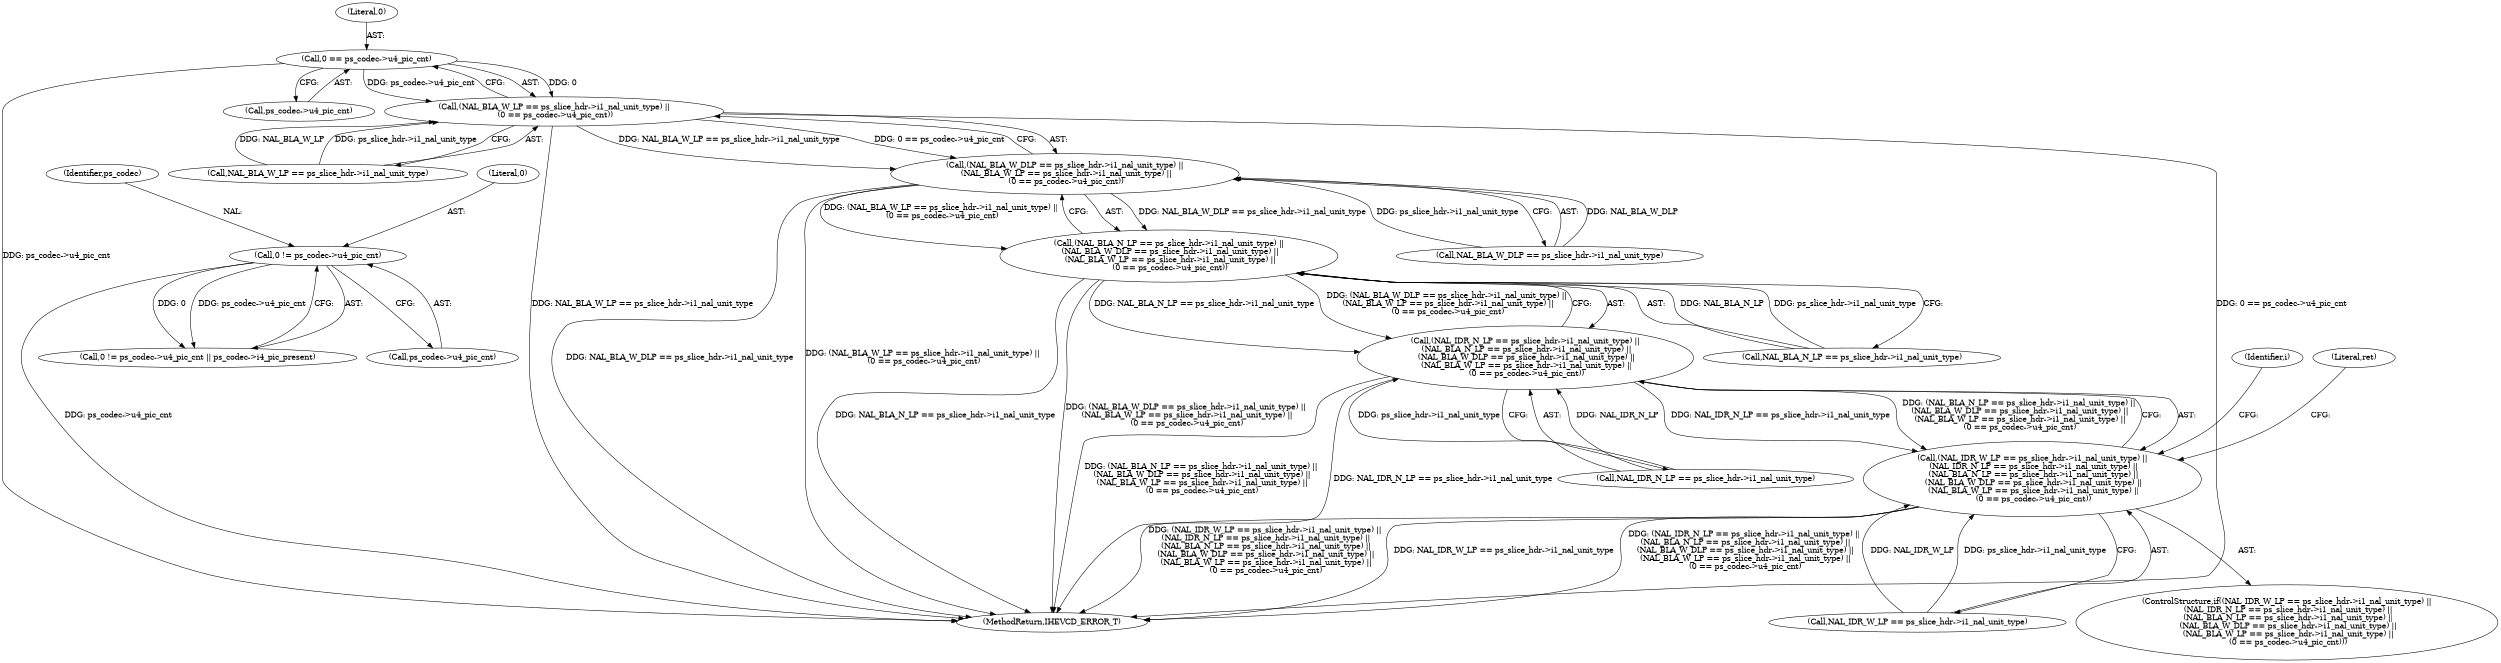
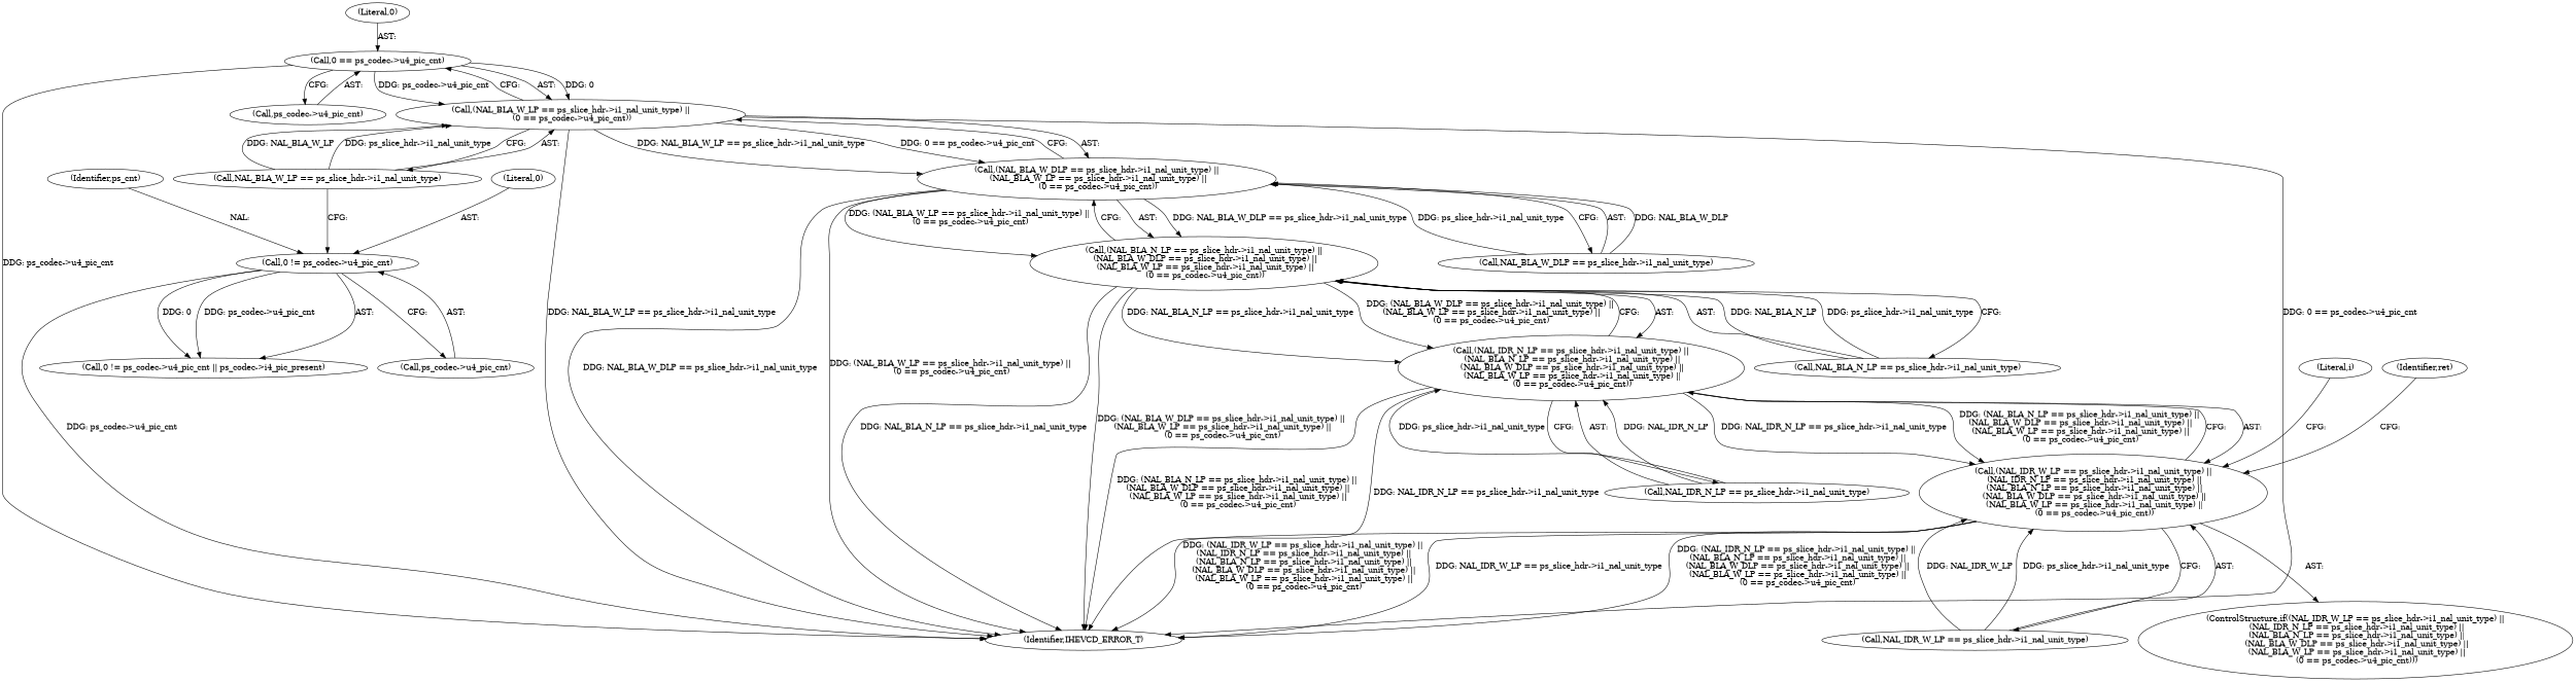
  digraph {
    n1 [label="(Call,0 == ps_codec->u4_pic_cnt)"]
    n2 [label="(Call,(NAL_BLA_W_LP == ps_slice_hdr->i1_nal_unit_type) ||\n (0 == ps_codec->u4_pic_cnt))"]
    n3 [label="(Call,ps_codec->u4_pic_cnt)"]
-   n4 [label="(MethodReturn,IHEVCD_ERROR_T)"]
+   n4 [label="(Identifier,IHEVCD_ERROR_T)"]
    n5 [label="(Call,(NAL_BLA_W_DLP == ps_slice_hdr->i1_nal_unit_type) ||\n (NAL_BLA_W_LP == ps_slice_hdr->i1_nal_unit_type) ||\n (0 == ps_codec->u4_pic_cnt))"]
    n6 [label="(Call,NAL_BLA_W_LP == ps_slice_hdr->i1_nal_unit_type)"]
    n7 [label="(Call,0 != ps_codec->u4_pic_cnt)"]
    n8 [label="(Call,0 != ps_codec->u4_pic_cnt || ps_codec->i4_pic_present)"]
    n9 [label="(Call,ps_codec->u4_pic_cnt)"]
    n10 [label="(Call,(NAL_BLA_N_LP == ps_slice_hdr->i1_nal_unit_type) ||\n (NAL_BLA_W_DLP == ps_slice_hdr->i1_nal_unit_type) ||\n (NAL_BLA_W_LP == ps_slice_hdr->i1_nal_unit_type) ||\n (0 == ps_codec->u4_pic_cnt))"]
    n11 [label="(Call,NAL_BLA_W_DLP == ps_slice_hdr->i1_nal_unit_type)"]
    n12 [label="(Call,(NAL_IDR_N_LP == ps_slice_hdr->i1_nal_unit_type) ||\n (NAL_BLA_N_LP == ps_slice_hdr->i1_nal_unit_type) ||\n (NAL_BLA_W_DLP == ps_slice_hdr->i1_nal_unit_type) ||\n (NAL_BLA_W_LP == ps_slice_hdr->i1_nal_unit_type) ||\n (0 == ps_codec->u4_pic_cnt))"]
    n13 [label="(Call,NAL_BLA_N_LP == ps_slice_hdr->i1_nal_unit_type)"]
    n14 [label="(Call,(NAL_IDR_W_LP == ps_slice_hdr->i1_nal_unit_type) ||\n (NAL_IDR_N_LP == ps_slice_hdr->i1_nal_unit_type) ||\n (NAL_BLA_N_LP == ps_slice_hdr->i1_nal_unit_type) ||\n (NAL_BLA_W_DLP == ps_slice_hdr->i1_nal_unit_type) ||\n (NAL_BLA_W_LP == ps_slice_hdr->i1_nal_unit_type) ||\n (0 == ps_codec->u4_pic_cnt))"]
    n15 [label="(Call,NAL_IDR_N_LP == ps_slice_hdr->i1_nal_unit_type)"]
    n16 [label="(Call,NAL_IDR_W_LP == ps_slice_hdr->i1_nal_unit_type)"]
    n17 [label="(ControlStructure,if((NAL_IDR_W_LP == ps_slice_hdr->i1_nal_unit_type) ||\n (NAL_IDR_N_LP == ps_slice_hdr->i1_nal_unit_type) ||\n (NAL_BLA_N_LP == ps_slice_hdr->i1_nal_unit_type) ||\n (NAL_BLA_W_DLP == ps_slice_hdr->i1_nal_unit_type) ||\n (NAL_BLA_W_LP == ps_slice_hdr->i1_nal_unit_type) ||\n (0 == ps_codec->u4_pic_cnt)))"]
-   n18 [label="(Literal,ret)"]
-   n19 [label="(Identifier,ps_codec)"]
+   n18 [label="(Identifier,ret)"]
+   n19 [label="(Identifier,ps_cnt)"]
    n20 [label="(Literal,0)"]
-   n21 [label="(Identifier,i)"]
+   n21 [label="(Literal,i)"]
    n22 [label="(Literal,0)"]
    n1 -> n2 [label="AST: "]
    n1 -> n2 [label="DDG: 0"]
    n1 -> n2 [label="DDG: ps_codec->u4_pic_cnt"]
    n1 -> n3 [label="CFG: "]
    n1 -> n4 [label="DDG: ps_codec->u4_pic_cnt"]
    n2 -> n1 [label="CFG: "]
    n2 -> n4 [label="DDG: NAL_BLA_W_LP == ps_slice_hdr->i1_nal_unit_type"]
    n2 -> n4 [label="DDG: 0 == ps_codec->u4_pic_cnt"]
    n2 -> n5 [label="AST: "]
    n2 -> n5 [label="DDG: NAL_BLA_W_LP == ps_slice_hdr->i1_nal_unit_type"]
    n2 -> n5 [label="DDG: 0 == ps_codec->u4_pic_cnt"]
    n2 -> n6 [label="CFG: "]
    n3 -> n1 [label="AST: "]
    n5 -> n2 [label="CFG: "]
    n5 -> n4 [label="DDG: NAL_BLA_W_DLP == ps_slice_hdr->i1_nal_unit_type"]
    n5 -> n4 [label="DDG: (NAL_BLA_W_LP == ps_slice_hdr->i1_nal_unit_type) ||\n (0 == ps_codec->u4_pic_cnt)"]
    n5 -> n10 [label="AST: "]
    n5 -> n10 [label="DDG: NAL_BLA_W_DLP == ps_slice_hdr->i1_nal_unit_type"]
    n5 -> n10 [label="DDG: (NAL_BLA_W_LP == ps_slice_hdr->i1_nal_unit_type) ||\n (0 == ps_codec->u4_pic_cnt)"]
    n5 -> n11 [label="CFG: "]
    n6 -> n2 [label="AST: "]
    n6 -> n2 [label="DDG: NAL_BLA_W_LP"]
    n6 -> n2 [label="DDG: ps_slice_hdr->i1_nal_unit_type"]
    n7 -> n4 [label="DDG: ps_codec->u4_pic_cnt"]
    n7 -> n8 [label="AST: "]
    n7 -> n8 [label="DDG: 0"]
    n7 -> n8 [label="DDG: ps_codec->u4_pic_cnt"]
    n7 -> n9 [label="CFG: "]
-   n8 -> n7 [label="CFG: "]
+   n6 -> n7 [label="CFG: "]
    n9 -> n7 [label="AST: "]
    n10 -> n4 [label="DDG: NAL_BLA_N_LP == ps_slice_hdr->i1_nal_unit_type"]
    n10 -> n4 [label="DDG: (NAL_BLA_W_DLP == ps_slice_hdr->i1_nal_unit_type) ||\n (NAL_BLA_W_LP == ps_slice_hdr->i1_nal_unit_type) ||\n (0 == ps_codec->u4_pic_cnt)"]
    n10 -> n5 [label="CFG: "]
    n10 -> n12 [label="AST: "]
    n10 -> n12 [label="DDG: NAL_BLA_N_LP == ps_slice_hdr->i1_nal_unit_type"]
    n10 -> n12 [label="DDG: (NAL_BLA_W_DLP == ps_slice_hdr->i1_nal_unit_type) ||\n (NAL_BLA_W_LP == ps_slice_hdr->i1_nal_unit_type) ||\n (0 == ps_codec->u4_pic_cnt)"]
    n10 -> n13 [label="CFG: "]
    n11 -> n5 [label="AST: "]
    n11 -> n5 [label="DDG: NAL_BLA_W_DLP"]
    n11 -> n5 [label="DDG: ps_slice_hdr->i1_nal_unit_type"]
    n12 -> n4 [label="DDG: (NAL_BLA_N_LP == ps_slice_hdr->i1_nal_unit_type) ||\n (NAL_BLA_W_DLP == ps_slice_hdr->i1_nal_unit_type) ||\n (NAL_BLA_W_LP == ps_slice_hdr->i1_nal_unit_type) ||\n (0 == ps_codec->u4_pic_cnt)"]
    n12 -> n4 [label="DDG: NAL_IDR_N_LP == ps_slice_hdr->i1_nal_unit_type"]
    n12 -> n10 [label="CFG: "]
    n12 -> n14 [label="AST: "]
    n12 -> n14 [label="DDG: NAL_IDR_N_LP == ps_slice_hdr->i1_nal_unit_type"]
    n12 -> n14 [label="DDG: (NAL_BLA_N_LP == ps_slice_hdr->i1_nal_unit_type) ||\n (NAL_BLA_W_DLP == ps_slice_hdr->i1_nal_unit_type) ||\n (NAL_BLA_W_LP == ps_slice_hdr->i1_nal_unit_type) ||\n (0 == ps_codec->u4_pic_cnt)"]
    n12 -> n15 [label="CFG: "]
    n13 -> n10 [label="AST: "]
    n13 -> n10 [label="DDG: NAL_BLA_N_LP"]
    n13 -> n10 [label="DDG: ps_slice_hdr->i1_nal_unit_type"]
    n14 -> n4 [label="DDG: (NAL_IDR_W_LP == ps_slice_hdr->i1_nal_unit_type) ||\n (NAL_IDR_N_LP == ps_slice_hdr->i1_nal_unit_type) ||\n (NAL_BLA_N_LP == ps_slice_hdr->i1_nal_unit_type) ||\n (NAL_BLA_W_DLP == ps_slice_hdr->i1_nal_unit_type) ||\n (NAL_BLA_W_LP == ps_slice_hdr->i1_nal_unit_type) ||\n (0 == ps_codec->u4_pic_cnt)"]
    n14 -> n4 [label="DDG: NAL_IDR_W_LP == ps_slice_hdr->i1_nal_unit_type"]
    n14 -> n4 [label="DDG: (NAL_IDR_N_LP == ps_slice_hdr->i1_nal_unit_type) ||\n (NAL_BLA_N_LP == ps_slice_hdr->i1_nal_unit_type) ||\n (NAL_BLA_W_DLP == ps_slice_hdr->i1_nal_unit_type) ||\n (NAL_BLA_W_LP == ps_slice_hdr->i1_nal_unit_type) ||\n (0 == ps_codec->u4_pic_cnt)"]
    n14 -> n12 [label="CFG: "]
    n14 -> n16 [label="CFG: "]
    n14 -> n17 [label="AST: "]
    n15 -> n12 [label="AST: "]
    n15 -> n12 [label="DDG: NAL_IDR_N_LP"]
    n15 -> n12 [label="DDG: ps_slice_hdr->i1_nal_unit_type"]
    n16 -> n14 [label="AST: "]
    n16 -> n14 [label="DDG: NAL_IDR_W_LP"]
    n16 -> n14 [label="DDG: ps_slice_hdr->i1_nal_unit_type"]
    n18 -> n14 [label="CFG: "]
    n19 -> n7 [label="NAL: "]
    n20 -> n1 [label="AST: "]
    n21 -> n14 [label="CFG: "]
    n22 -> n7 [label="AST: "]
  }
